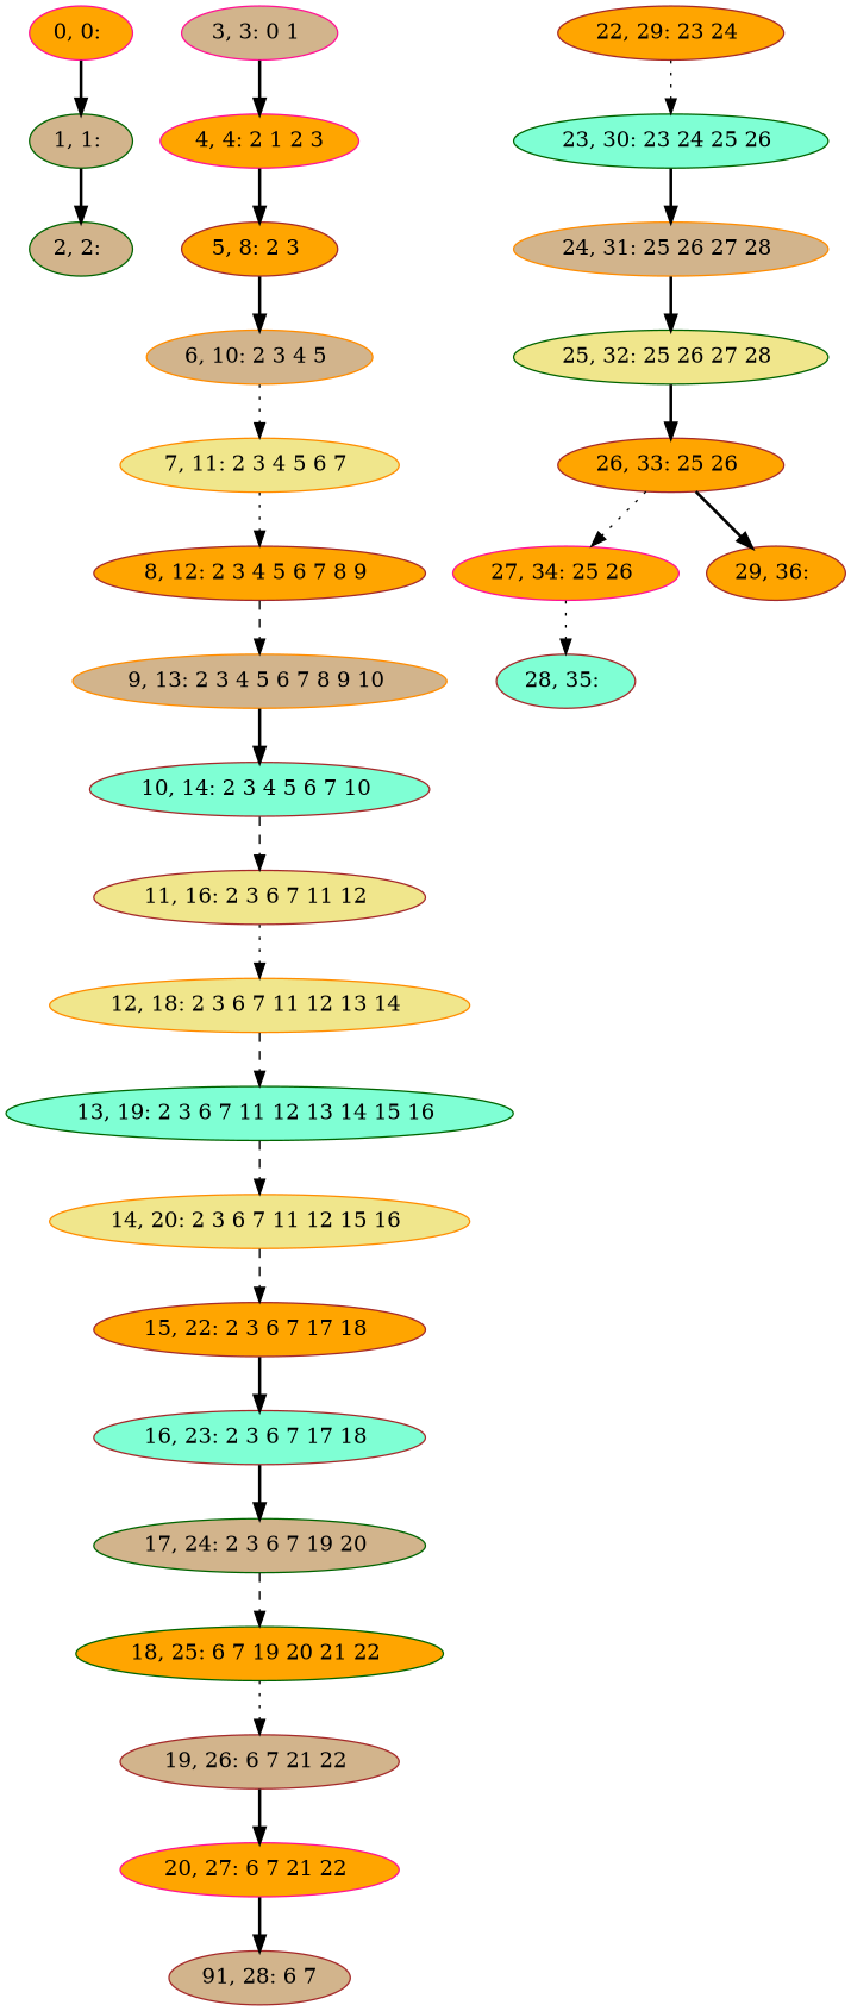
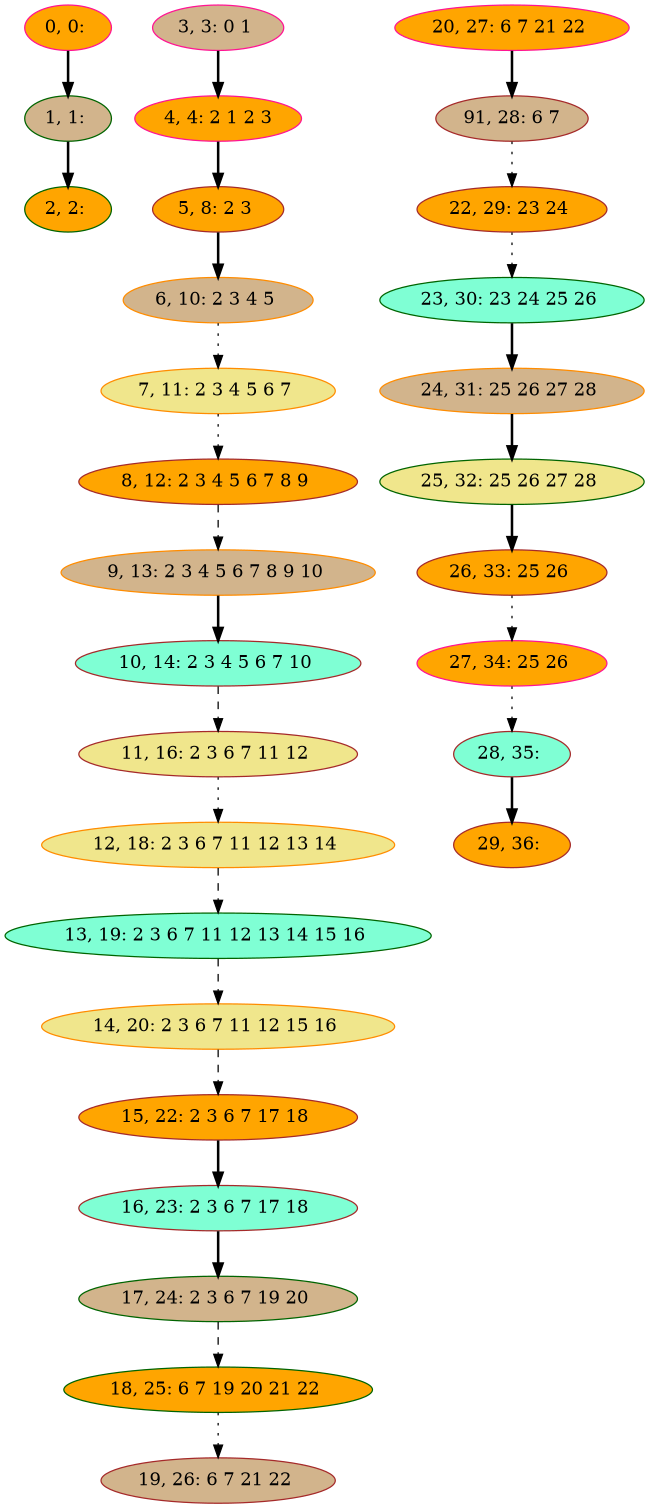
  digraph {
    node [color=brown fillcolor=orange style=filled]
    edge [style=bold]
    n1 [color=deeppink label="0, 0: "]
    n2 [color=darkgreen fillcolor=tan label="1, 1: "]
-   n3 [color=darkgreen fillcolor=tan label="2, 2: "]
+   n3 [color=darkgreen label="2, 2: "]
    n4 [color=deeppink fillcolor=tan label="3, 3: 0 1 "]
    n5 [color=deeppink label="4, 4: 2 1 2 3"]
    n6 [label="5, 8: 2 3 "]
    n7 [color=darkorange fillcolor=tan label="6, 10: 2 3 4 5 "]
    n8 [color=darkorange fillcolor=khaki label="7, 11: 2 3 4 5 6 7 "]
    n9 [label="8, 12: 2 3 4 5 6 7 8 9 "]
    n10 [color=darkorange fillcolor=tan label="9, 13: 2 3 4 5 6 7 8 9 10 "]
    n11 [fillcolor=aquamarine label="10, 14: 2 3 4 5 6 7 10 "]
    n12 [fillcolor=khaki label="11, 16: 2 3 6 7 11 12 "]
    n13 [color=darkorange fillcolor=khaki label="12, 18: 2 3 6 7 11 12 13 14 "]
    n14 [color=darkgreen fillcolor=aquamarine label="13, 19: 2 3 6 7 11 12 13 14 15 16 "]
    n15 [color=darkorange fillcolor=khaki label="14, 20: 2 3 6 7 11 12 15 16 "]
    n16 [label="15, 22: 2 3 6 7 17 18 "]
    n17 [fillcolor=aquamarine label="16, 23: 2 3 6 7 17 18 "]
    n18 [color=darkgreen fillcolor=tan label="17, 24: 2 3 6 7 19 20 "]
    n19 [color=darkgreen label="18, 25: 6 7 19 20 21 22 "]
    n20 [fillcolor=tan label="19, 26: 6 7 21 22 "]
    n21 [color=deeppink label="20, 27: 6 7 21 22 "]
    n22 [fillcolor=tan label="91, 28: 6 7"]
    n23 [label="22, 29: 23 24 "]
    n24 [color=darkgreen fillcolor=aquamarine label="23, 30: 23 24 25 26 "]
    n25 [color=darkorange fillcolor=tan label="24, 31: 25 26 27 28 "]
    n26 [color=darkgreen fillcolor=khaki label="25, 32: 25 26 27 28 "]
    n27 [label="26, 33: 25 26 "]
    n28 [color=deeppink label="27, 34: 25 26 "]
    n29 [fillcolor=aquamarine label="28, 35: "]
    n30 [label="29, 36: "]
    n1 -> n2
    n2 -> n3
    n4 -> n5
    n5 -> n6
    n6 -> n7
    n7 -> n8 [style=dotted]
    n8 -> n9 [style=dotted]
    n9 -> n10 [style=dashed]
    n10 -> n11
    n11 -> n12 [style=dashed]
    n12 -> n13 [style=dotted]
    n13 -> n14 [style=dashed]
    n14 -> n15 [style=dashed]
    n15 -> n16 [style=dashed]
    n16 -> n17
    n17 -> n18
    n18 -> n19 [style=dashed]
    n19 -> n20 [style=dotted]
-   n20 -> n21
    n21 -> n22
+   n22 -> n23 [style=dotted]
    n23 -> n24 [style=dotted]
    n24 -> n25
    n25 -> n26
    n26 -> n27
    n27 -> n28 [style=dotted]
    n28 -> n29 [style=dotted]
-   n27 -> n30
+   n29 -> n30
  }
